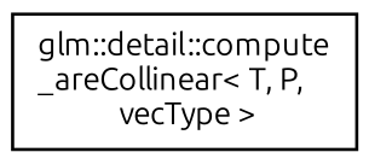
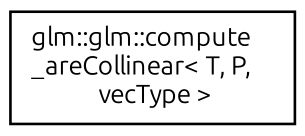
  digraph {
    rankdir=LR
    fontname=Ubuntu
-   n1 [color=black fillcolor=white fontname=Ubuntu fontsize=10 height=0.2 label="glm::detail::compute\l_areCollinear\< T, P,\l vecType \>" shape=record style=filled width=0.4]
+   n1 [color=black fillcolor=white fontname=Ubuntu fontsize=10 height=0.2 label="glm::glm::compute\l_areCollinear\< T, P,\l vecType \>" shape=record style=filled width=0.4]
  }
